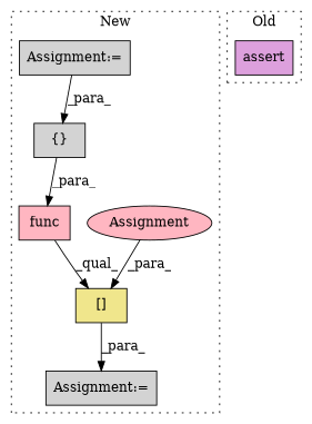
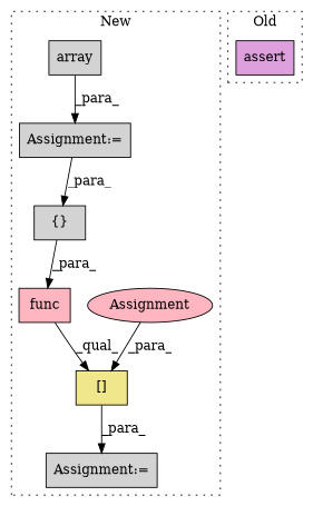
  digraph {
    node [a=32 fillcolor=lightgrey l=1 shape=box style=filled]
    n1 [fillcolor=lightpink l="5,1" label=func s="5165,5191"]
    n2 [a=7 label="Assignment:=" s=5164]
    n3 [a=4 l="1,1" label="{}" s="5179,5190"]
    n4 [a=2 fillcolor=khaki l="28,1" label="[]" s="5165,5194"]
    n5 [a=34 fillcolor=lightpink label=Assignment s=5193 shape=ellipse]
+   n6 [l="6,1" label=array s="5023,5091"]
    n7 [a=7 label="Assignment:=" s=5016]
    n8 [fillcolor=plum l="11,1" label=assert s="4858,5010"]
    subgraph cluster_1 {
      label=New
      style=dotted
      n1
      n2
      n3
      n4
      n5
+     n6
      n7
    }
    subgraph cluster_2 {
      label=Old
      style=dotted
      n8
    }
    n1 -> n4 [label=_qual_]
    n3 -> n1 [label=_para_]
    n4 -> n2 [label=_para_]
    n5 -> n4 [label=_para_]
+   n6 -> n7 [label=_para_]
    n7 -> n3 [label=_para_]
  }
